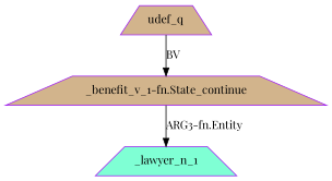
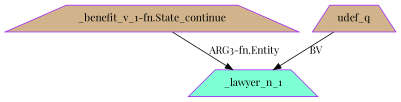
  digraph {
    fontname="Playfair Display"
    node [color=purple fillcolor=tan fontname="Playfair Display" shape=trapezium style=filled]
    edge [fontname="Playfair Display"]
    _lawyer_n_1 [fillcolor=aquamarine]
    "_benefit_v_1-fn.State_continue"
    udef_q
    "_benefit_v_1-fn.State_continue" -> _lawyer_n_1 [label="ARG3-fn.Entity"]
-   udef_q -> "_benefit_v_1-fn.State_continue" [label=BV]
+   udef_q -> _lawyer_n_1 [label=BV]
  }
